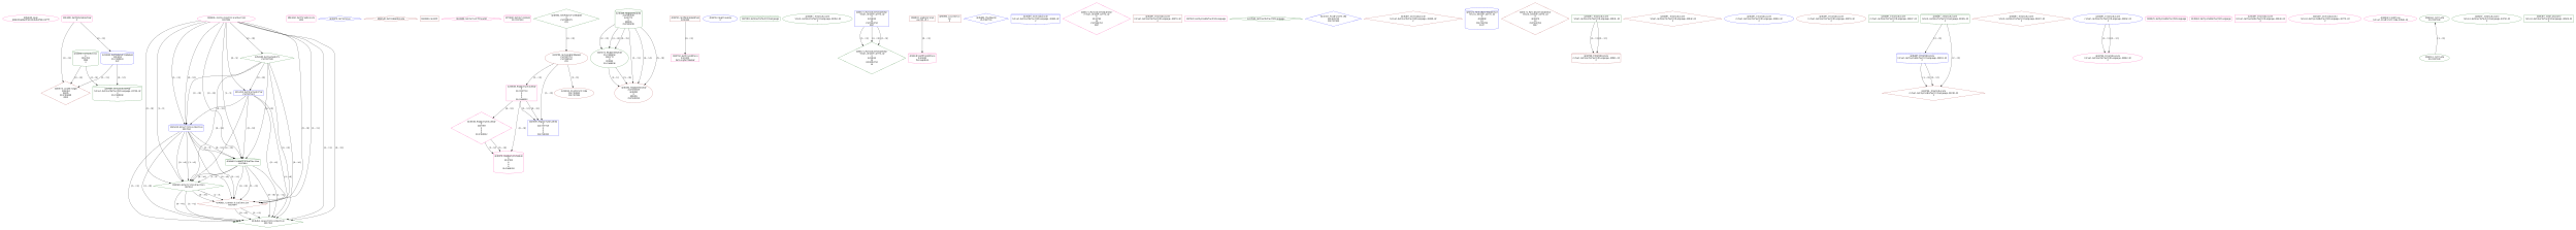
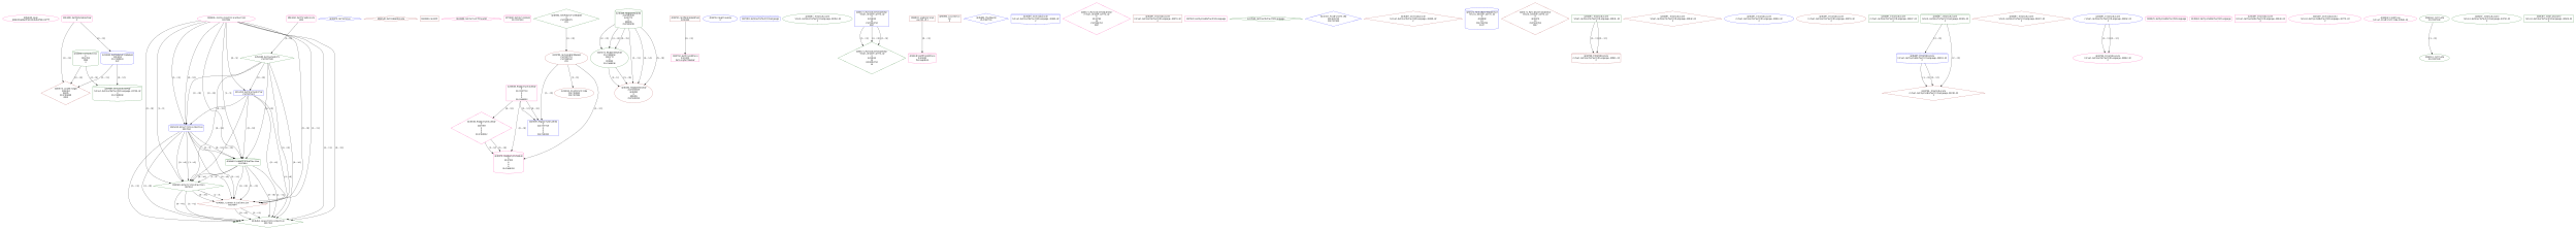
  digraph {
    fontname="Liberation Mono"
    node [color=darkgreen fontname="Liberation Mono" shape=diamond]
    edge [fontname="Liberation Mono"]
    n1 [color=deeppink label="6850628.main\n0006381a05e9f0dc2336454f0bc41fff" shape=ellipse]
    n2 [color=deeppink label="4254480.GetModuleHandleW\n0" shape=cylinder]
    n3 [color=blue label="4243306.GetModuleFileNameW\n4194304\n2147408904\n522" shape=cylinder]
    n4 [color=brown label="4250073.LoadStringW\n4194304\n65485\n2147409468\n4096"]
    n5 [label="4247567.GetLocaleInfoW\nretval_GetUserDefaultUILanguage_33706_32\n3\n2147408268\n4" shape=cylinder]
    n6 [color=deeppink label="6844434.SetThreadLocale\n1024" shape=cylinder]
    n7 [color=deeppink label="4243965.InitializeCriticalSection\n6917004" shape=ellipse]
    n8 [label="4250188.GetSystemInfo\n2147417660"]
    n9 [color=blue label="4214413.GetStartupInfoW\n2147417624" shape=box]
    n10 [color=blue label="4245418.EnterCriticalSection\n6917004" shape=cylinder]
    n11 [label="4245469.LeaveCriticalSection\n6917004" shape=cylinder]
    n12 [label="4245580.EnterCriticalSection\n6917004"]
    n13 [color=brown label="4245621.LeaveCriticalSection\n6917004"]
    n14 [label="4245454.LeaveCriticalSection\n6917004"]
    n15 [color=blue label="4243979.GetVersion\n"]
    n16 [color=brown label="6844540.GetCommandLineW\n"]
    n17 [color=brown label="6844560.GetACP\n" shape=box]
    n18 [color=deeppink label="6844580.GetCurrentThreadId\n"]
    n19 [color=deeppink label="4276690.GetVersionExW\n2147417420" shape=cylinder]
    n20 [label="4248064.GetModuleFileNameW\n0\n2147408370\n261"]
    n21 [color=brown label="4245785.GetLongPathNameW\n2147407710\n2147406542\n261" shape=ellipse]
    n22 [color=deeppink label="4246556.RegQueryValueExW\n0\n2147407710\n0\n0\n0\n2147408232" shape=box]
    n23 [color=blue label="4246599.RegQueryValueExW\n0\n2147407710\n0\n0\n0\n2147408232" shape=box]
    n24 [color=brown label="4246014.FindFirstFileW\n2147406542\n2147407064" shape=ellipse]
    n25 [label="4215383.VirtualAlloc\n0\n1310704\n4096\n4" shape=cylinder]
    n26 [label="4246338.RegOpenKeyExW\n2147483649\n4246772\n0\n983065\n2147408236" shape=cylinder]
    n27 [label="4246372.RegOpenKeyExW\n2147483650\n4246772\n0\n983065\n2147408236" shape=ellipse]
    n28 [color=brown label="4246402.RegOpenKeyExW\n2147483649\n4246832\n0\n983065\n2147408236" shape=ellipse]
    n29 [color=brown label="4245741.GetModuleHandleW\n4246160" shape=box]
    n30 [color=deeppink label="4245758.GetProcAddress\n9441320\nGetLongPathNameW" shape=box]
    n31 [color=deeppink label="4246635.RegQueryValueExW\n0\n4247000\n0\n0\n0\n2147408232"]
    n32 [color=deeppink label="4246676.RegQueryValueExW\n0\n4247000\n0\n0\n0\n2147408232" shape=cylinder]
    n33 [color=blue label="4246722.RegCloseKey\n0" shape=ellipse]
-   n34 [label="4247883.GetUserDefaultUILanguage\n" shape=cylinder]
+   n34 [color=blue label="4247883.GetUserDefaultUILanguage\n" shape=cylinder]
    n35 [label="4245487.IsValidLocale\nretval_GetUserDefaultUILanguage_32952_32\n2" shape=ellipse]
    n36 [color=blue label="4250171.MultiByteToWideChar\nretval_GetACP_32773_32\n0\n4243616\n14\n2147403704\n2047" shape=box]
    n37 [label="4250171.MultiByteToWideChar\nretval_GetACP_32773_32\n0\n4243616\n14\n3224282764\n15"]
    n38 [color=brown label="4254893.LoadLibraryA\nuser32.dll" shape=box]
    n39 [color=deeppink label="4255148.GetProcAddress\n9441340\nMessageBoxA" shape=cylinder]
    n40 [color=brown label="4255003.LocalAlloc\n64\n8" shape=box]
    n41 [color=blue label="4245683.CharNextW\n2147407716"]
    n42 [color=blue label="4245487.IsValidLocale\nretval_GetUserDefaultUILanguage_33363_32\n2" shape=cylinder]
    n43 [color=deeppink label="4250171.MultiByteToWideChar\nretval_GetACP_32774_32\n0\n4243796\n13\n2147403704\n2047"]
    n44 [color=brown label="4245487.IsValidLocale\nretval_GetUserDefaultUILanguage_32979_32\n2" shape=box]
    n45 [color=deeppink label="4247923.GetSystemDefaultUILanguage\n" shape=box]
    n46 [label="4247558.GetUserDefaultUILanguage\n"]
    n47 [color=blue label="4247247.FindFirstFileW\n3224341740\n2147407640"]
    n48 [color=brown label="4245487.IsValidLocale\nretval_GetUserDefaultUILanguage_33038_32\n2"]
    n49 [color=blue label="4250171.MultiByteToWideChar\nretval_GetACP_32773_32\n0\n4243868\n10\n2147403704\n2047" shape=cylinder]
    n50 [color=brown label="4250171.MultiByteToWideChar\nretval_GetACP_32773_32\n0\n4243476\n10\n2147403704\n2047"]
    n51 [label="4245487.IsValidLocale\nretval_GetUserDefaultUILanguage_32841_32\n2" shape=box]
    n52 [color=brown label="4244766.IsValidLocale\nretval_GetUserDefaultUILanguage_32841_32\n2" shape=cylinder]
    n53 [color=brown label="4245487.IsValidLocale\nretval_GetUserDefaultUILanguage_32842_32\n2"]
    n54 [color=blue label="4245487.IsValidLocale\nretval_GetUserDefaultUILanguage_32953_32\n2" shape=ellipse]
    n55 [color=brown label="4245487.IsValidLocale\nretval_GetUserDefaultUILanguage_32978_32\n2" shape=ellipse]
    n56 [label="4245487.IsValidLocale\nretval_GetUserDefaultUILanguage_33007_32\n2" shape=box]
    n57 [label="4245487.IsValidLocale\nretval_GetUserDefaultUILanguage_32905_32\n2" shape=cylinder]
    n58 [color=blue label="4245487.IsValidLocale\nretval_GetSystemDefaultUILanguage_33018_32\n2" shape=cylinder]
    n59 [color=brown label="4244766.IsValidLocale\nretval_GetSystemDefaultUILanguage_33018_32\n2"]
    n60 [color=brown label="4245487.IsValidLocale\nretval_GetUserDefaultUILanguage_33037_32\n2"]
    n61 [color=blue label="4245487.IsValidLocale\nretval_GetUserDefaultUILanguage_33362_32\n2" shape=ellipse]
    n62 [color=deeppink label="4244766.IsValidLocale\nretval_GetUserDefaultUILanguage_33362_32\n2" shape=ellipse]
    n63 [color=deeppink label="4245525.GetSystemDefaultUILanguage\n" shape=cylinder]
    n64 [color=deeppink label="4245552.GetSystemDefaultUILanguage\n" shape=cylinder]
    n65 [color=deeppink label="4245487.IsValidLocale\nretval_GetSystemDefaultUILanguage_33543_32\n2" shape=box]
    n66 [color=deeppink label="4245487.IsValidLocale\nretval_GetSystemDefaultUILanguage_33773_32\n2" shape=ellipse]
    n67 [color=deeppink label="4246032.FindClose\nretval_FindFirstFileW_33506_32" shape=ellipse]
    n68 [label="4246044.lstrlenW\n2147407108" shape=ellipse]
    n69 [label="4246113.lstrlenW\n6147407108" shape=ellipse]
    n70 [label="4245487.IsValidLocale\nretval_GetUserDefaultUILanguage_33792_32\n2" shape=ellipse]
    n71 [label="4245487.IsValidLocale\nretval_GetUserDefaultUILanguage_33526_32\n2" shape=box]
    n2 -> n3 [label="(0-->1)"]
    n2 -> n4 [label="(0-->1)"]
    n3 -> n4 [label="(1-->1)"]
    n3 -> n5 [label="(0-->2)"]
-   n7 -> n8 [label="(0-->0)"]
+   n6 -> n8 [label="(0-->0)"]
    n7 -> n9 [label="(0-->0)"]
    n7 -> n10 [label="(1-->1)"]
    n7 -> n10 [label="(0-->0)"]
    n7 -> n11 [label="(1-->1)"]
    n7 -> n11 [label="(0-->0)"]
    n7 -> n12 [label="(1-->1)"]
    n7 -> n12 [label="(0-->0)"]
    n7 -> n13 [label="(1-->1)"]
    n7 -> n13 [label="(0-->0)"]
    n7 -> n14 [label="(1-->1)"]
    n7 -> n14 [label="(0-->0)"]
    n8 -> n9 [label="(0-->0)"]
    n8 -> n10 [label="(0-->0)"]
    n8 -> n11 [label="(0-->0)"]
    n8 -> n12 [label="(0-->0)"]
    n8 -> n13 [label="(0-->0)"]
    n8 -> n14 [label="(0-->0)"]
    n9 -> n10 [label="(0-->0)"]
    n9 -> n11 [label="(0-->0)"]
    n9 -> n12 [label="(0-->0)"]
    n9 -> n13 [label="(0-->0)"]
    n9 -> n14 [label="(0-->0)"]
    n10 -> n11 [label="(1-->1)"]
    n10 -> n11 [label="(0-->0)"]
    n10 -> n12 [label="(1-->1)"]
    n10 -> n12 [label="(0-->0)"]
    n10 -> n13 [label="(1-->1)"]
    n10 -> n13 [label="(0-->0)"]
    n10 -> n14 [label="(1-->1)"]
    n10 -> n14 [label="(0-->0)"]
    n11 -> n12 [label="(1-->1)"]
    n11 -> n12 [label="(0-->0)"]
    n11 -> n13 [label="(1-->1)"]
    n11 -> n13 [label="(0-->0)"]
    n11 -> n14 [label="(1-->1)"]
    n11 -> n14 [label="(0-->0)"]
    n12 -> n13 [label="(1-->1)"]
    n12 -> n13 [label="(0-->0)"]
    n12 -> n14 [label="(1-->1)"]
    n12 -> n14 [label="(0-->0)"]
    n13 -> n14 [label="(1-->1)"]
    n13 -> n14 [label="(0-->0)"]
    n20 -> n21 [label="(3-->3)"]
-   n21 -> n22 [label="(1-->2)"]
+   n21 -> n32 [label="(1-->2)"]
    n21 -> n23 [label="(1-->2)"]
    n21 -> n24 [label="(2-->1)"]
    n22 -> n23 [label="(2-->2)"]
    n22 -> n23 [label="(6-->6)"]
    n22 -> n31 [label="(6-->6)"]
    n22 -> n32 [label="(6-->6)"]
    n25 -> n4 [label="(3-->4)"]
    n25 -> n5 [label="(4-->4)"]
    n26 -> n27 [label="(2-->2)"]
    n26 -> n27 [label="(4-->4)"]
    n26 -> n27 [label="(5-->5)"]
    n26 -> n28 [label="(1-->1)"]
    n26 -> n28 [label="(4-->4)"]
    n26 -> n28 [label="(5-->5)"]
    n27 -> n28 [label="(4-->4)"]
    n27 -> n28 [label="(5-->5)"]
    n29 -> n30 [label="(0-->1)"]
    n31 -> n32 [label="(2-->2)"]
    n31 -> n32 [label="(6-->6)"]
    n36 -> n37 [label="(1-->1)"]
    n36 -> n37 [label="(3-->3)"]
    n36 -> n37 [label="(4-->4)"]
    n38 -> n39 [label="(0-->1)"]
    n51 -> n52 [label="(1-->1)"]
    n51 -> n52 [label="(2-->2)"]
    n57 -> n58 [label="(2-->2)"]
    n57 -> n59 [label="(2-->2)"]
    n58 -> n59 [label="(1-->1)"]
    n58 -> n59 [label="(2-->2)"]
    n61 -> n62 [label="(1-->1)"]
    n61 -> n62 [label="(2-->2)"]
-   n69 -> n68 [label="(1-->1)"]
+   n68 -> n69 [label="(1-->1)"]
  }
